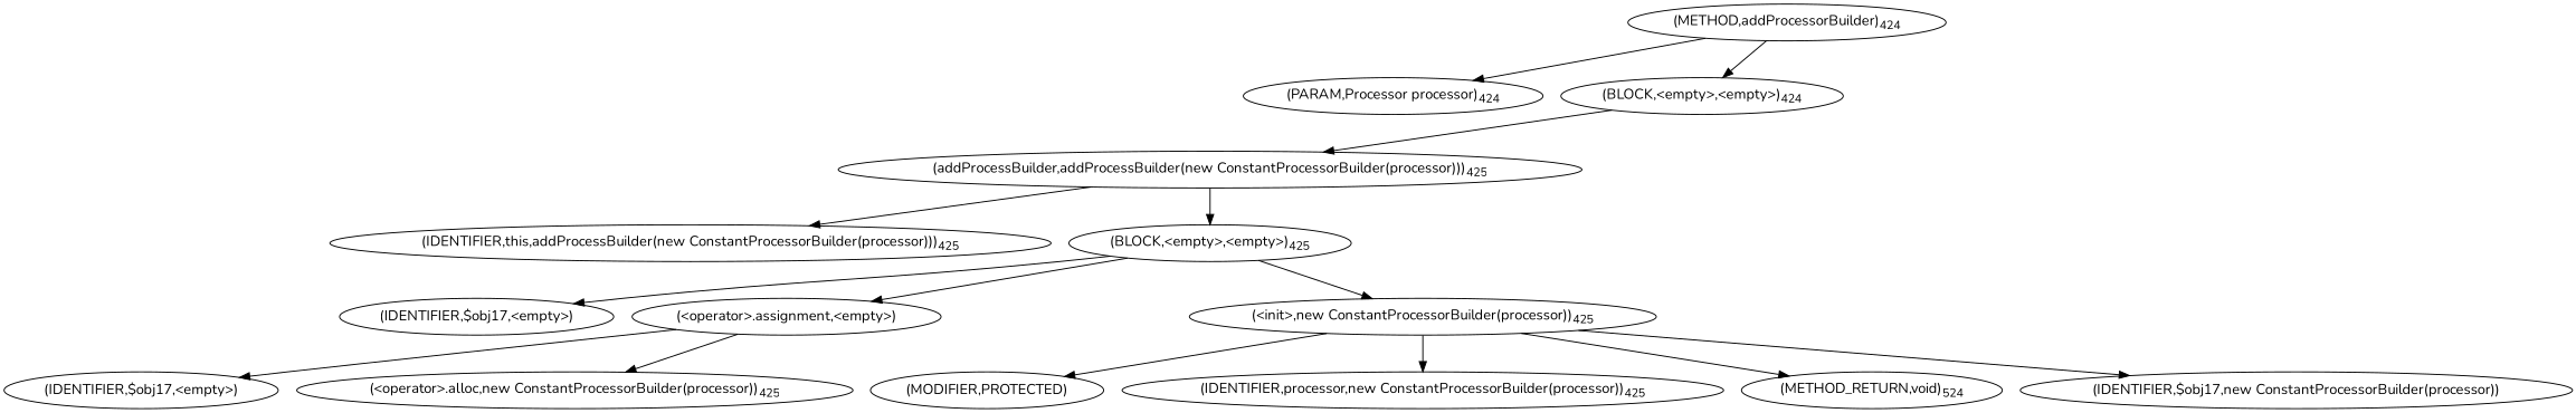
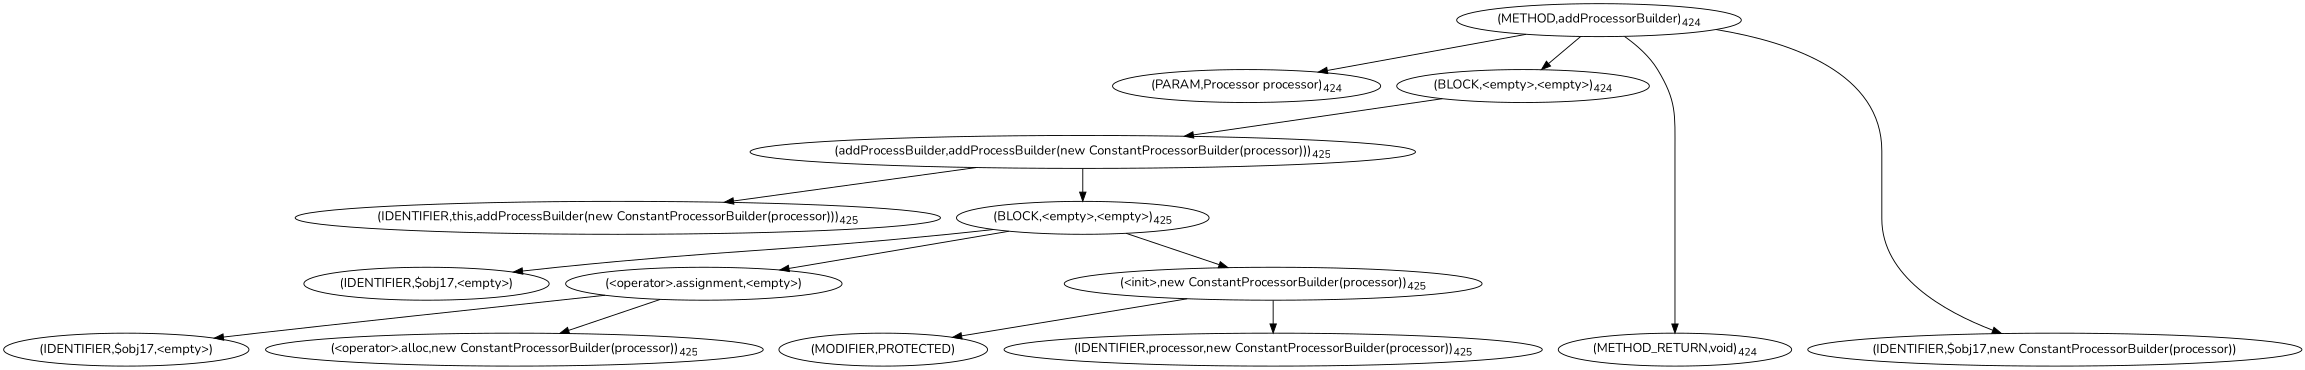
  digraph {
    fontname=Nunito
    node [fontname=Nunito]
    edge [fontname=Nunito]
    n1 [label=<(METHOD,addProcessorBuilder)<SUB>424</SUB>>]
    n2 [label=<(PARAM,Processor processor)<SUB>424</SUB>>]
    n3 [label=<(BLOCK,&lt;empty&gt;,&lt;empty&gt;)<SUB>424</SUB>>]
-   n4 [label=<(METHOD_RETURN,void)<SUB>524</SUB>>]
+   n4 [label=<(METHOD_RETURN,void)<SUB>424</SUB>>]
    n5 [label=<(addProcessBuilder,addProcessBuilder(new ConstantProcessorBuilder(processor)))<SUB>425</SUB>>]
    n6 [label=<(MODIFIER,PROTECTED)>]
    n7 [label=<(IDENTIFIER,this,addProcessBuilder(new ConstantProcessorBuilder(processor)))<SUB>425</SUB>>]
    n8 [label=<(BLOCK,&lt;empty&gt;,&lt;empty&gt;)<SUB>425</SUB>>]
    n9 [label=<(&lt;operator&gt;.assignment,&lt;empty&gt;)>]
    n10 [label=<(&lt;init&gt;,new ConstantProcessorBuilder(processor))<SUB>425</SUB>>]
    n11 [label=<(IDENTIFIER,$obj17,&lt;empty&gt;)>]
    n12 [label=<(IDENTIFIER,$obj17,&lt;empty&gt;)>]
    n13 [label=<(&lt;operator&gt;.alloc,new ConstantProcessorBuilder(processor))<SUB>425</SUB>>]
    n14 [label=<(IDENTIFIER,$obj17,new ConstantProcessorBuilder(processor))>]
    n15 [label=<(IDENTIFIER,processor,new ConstantProcessorBuilder(processor))<SUB>425</SUB>>]
    n1 -> n2
    n1 -> n3
-   n10 -> n4
+   n1 -> n4
    n3 -> n5
    n5 -> n7
    n5 -> n8
    n8 -> n9
    n8 -> n10
    n8 -> n11
    n9 -> n12
    n9 -> n13
    n10 -> n6
-   n10 -> n14
+   n1 -> n14
    n10 -> n15
  }
